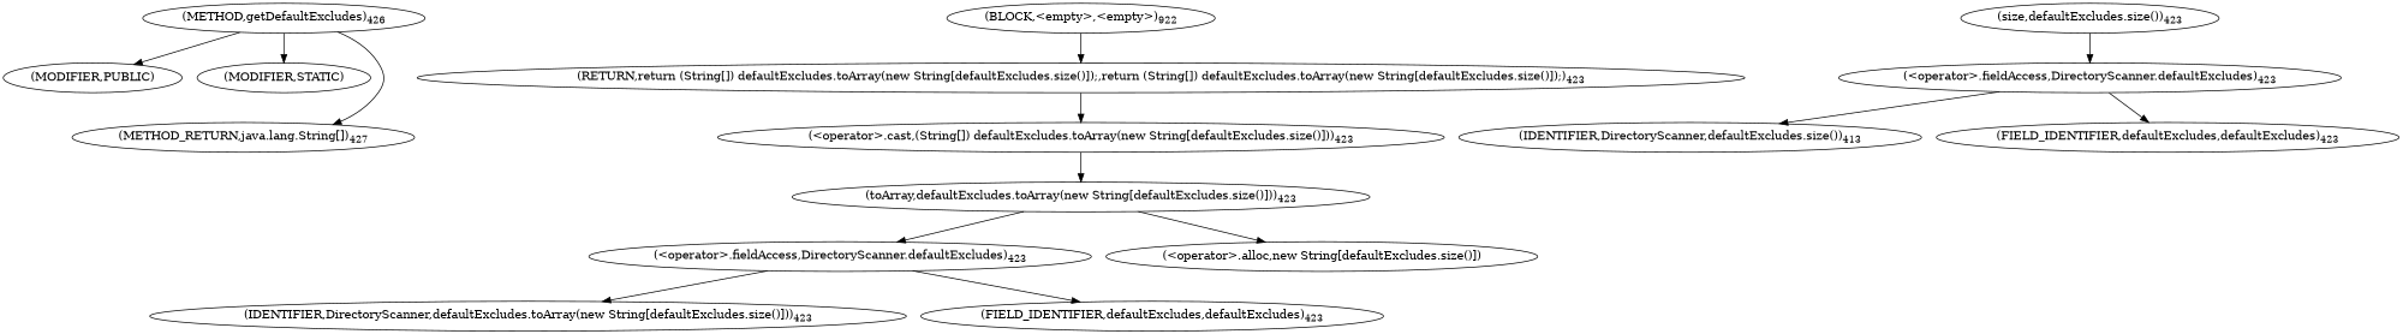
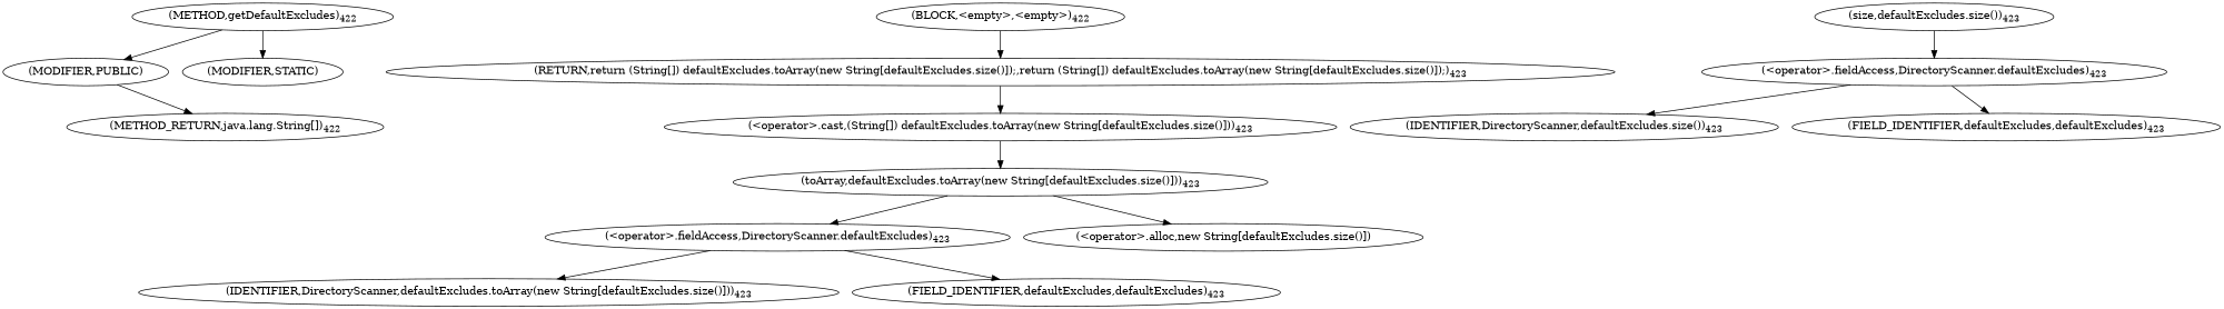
  digraph {
-   n1 [label=<(METHOD,getDefaultExcludes)<SUB>426</SUB>>]
+   n1 [label=<(METHOD,getDefaultExcludes)<SUB>422</SUB>>]
    n2 [label=<(MODIFIER,PUBLIC)>]
    n3 [label=<(MODIFIER,STATIC)>]
-   n4 [label=<(METHOD_RETURN,java.lang.String[])<SUB>427</SUB>>]
-   n5 [label=<(BLOCK,&lt;empty&gt;,&lt;empty&gt;)<SUB>922</SUB>>]
+   n4 [label=<(METHOD_RETURN,java.lang.String[])<SUB>422</SUB>>]
+   n5 [label=<(BLOCK,&lt;empty&gt;,&lt;empty&gt;)<SUB>422</SUB>>]
    n6 [label=<(RETURN,return (String[]) defaultExcludes.toArray(new String[defaultExcludes.size()]);,return (String[]) defaultExcludes.toArray(new String[defaultExcludes.size()]);)<SUB>423</SUB>>]
    n7 [label=<(&lt;operator&gt;.cast,(String[]) defaultExcludes.toArray(new String[defaultExcludes.size()]))<SUB>423</SUB>>]
    n8 [label=<(toArray,defaultExcludes.toArray(new String[defaultExcludes.size()]))<SUB>423</SUB>>]
    n9 [label=<(&lt;operator&gt;.fieldAccess,DirectoryScanner.defaultExcludes)<SUB>423</SUB>>]
    n10 [label=<(&lt;operator&gt;.alloc,new String[defaultExcludes.size()])>]
    n11 [label=<(IDENTIFIER,DirectoryScanner,defaultExcludes.toArray(new String[defaultExcludes.size()]))<SUB>423</SUB>>]
    n12 [label=<(FIELD_IDENTIFIER,defaultExcludes,defaultExcludes)<SUB>423</SUB>>]
    n13 [label=<(size,defaultExcludes.size())<SUB>423</SUB>>]
    n14 [label=<(&lt;operator&gt;.fieldAccess,DirectoryScanner.defaultExcludes)<SUB>423</SUB>>]
-   n15 [label=<(IDENTIFIER,DirectoryScanner,defaultExcludes.size())<SUB>413</SUB>>]
+   n15 [label=<(IDENTIFIER,DirectoryScanner,defaultExcludes.size())<SUB>423</SUB>>]
    n16 [label=<(FIELD_IDENTIFIER,defaultExcludes,defaultExcludes)<SUB>423</SUB>>]
    n1 -> n2
    n1 -> n3
-   n1 -> n4
+   n2 -> n4
    n5 -> n6
    n6 -> n7
    n7 -> n8
    n8 -> n9
    n8 -> n10
    n9 -> n11
    n9 -> n12
    n13 -> n14
    n14 -> n15
    n14 -> n16
  }
